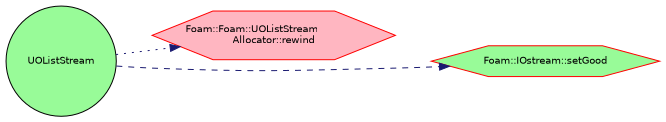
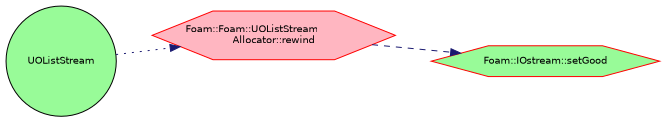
  digraph {
    rankdir=LR
    node [color=red fillcolor=palegreen fontname=Helvetica fontsize=10 shape=hexagon style=filled]
    edge [color=midnightblue fontname=Helvetica fontsize=10 labelfontname=Helvetica labelfontsize=10]
    n1 [color=black fontcolor=black height=0.2 label=UOListStream shape=circle width=0.4]
    n2 [fillcolor=lightpink height=0.2 label="Foam::Foam::UOListStream\lAllocator::rewind" width=0.4]
    n3 [height=0.2 label="Foam::IOstream::setGood" width=0.4]
    n1 -> n2 [style=dotted]
-   n1 -> n3 [style=dashed]
+   n2 -> n3 [style=dashed]
  }
